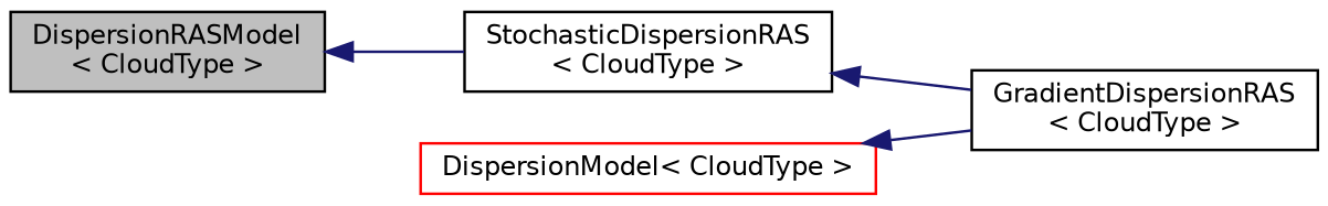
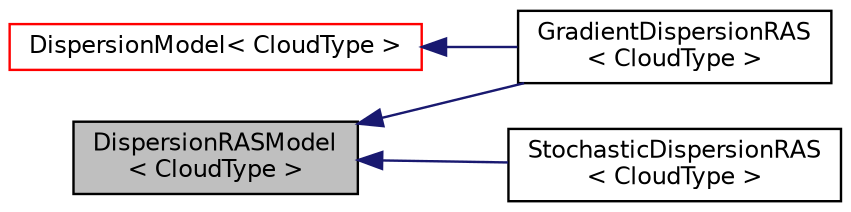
  digraph {
    rankdir=LR
    node [color=black fontname=Helvetica fontsize=10 shape=record]
    edge [color=midnightblue dir=back fontname=Helvetica fontsize=10 labelfontname=Helvetica labelfontsize=10 style=solid]
    n1 [fillcolor=grey75 fontcolor=black height=0.2 label="DispersionRASModel\l\< CloudType \>" style=filled width=0.4]
    n2 [height=0.2 label="GradientDispersionRAS\l\< CloudType \>" width=0.4]
    n3 [height=0.2 label="StochasticDispersionRAS\l\< CloudType \>" width=0.4]
    n4 [color=red height=0.2 label="DispersionModel\< CloudType \>" width=0.4]
-   n3 -> n2
+   n1 -> n2
    n1 -> n3
    n4 -> n2
  }
